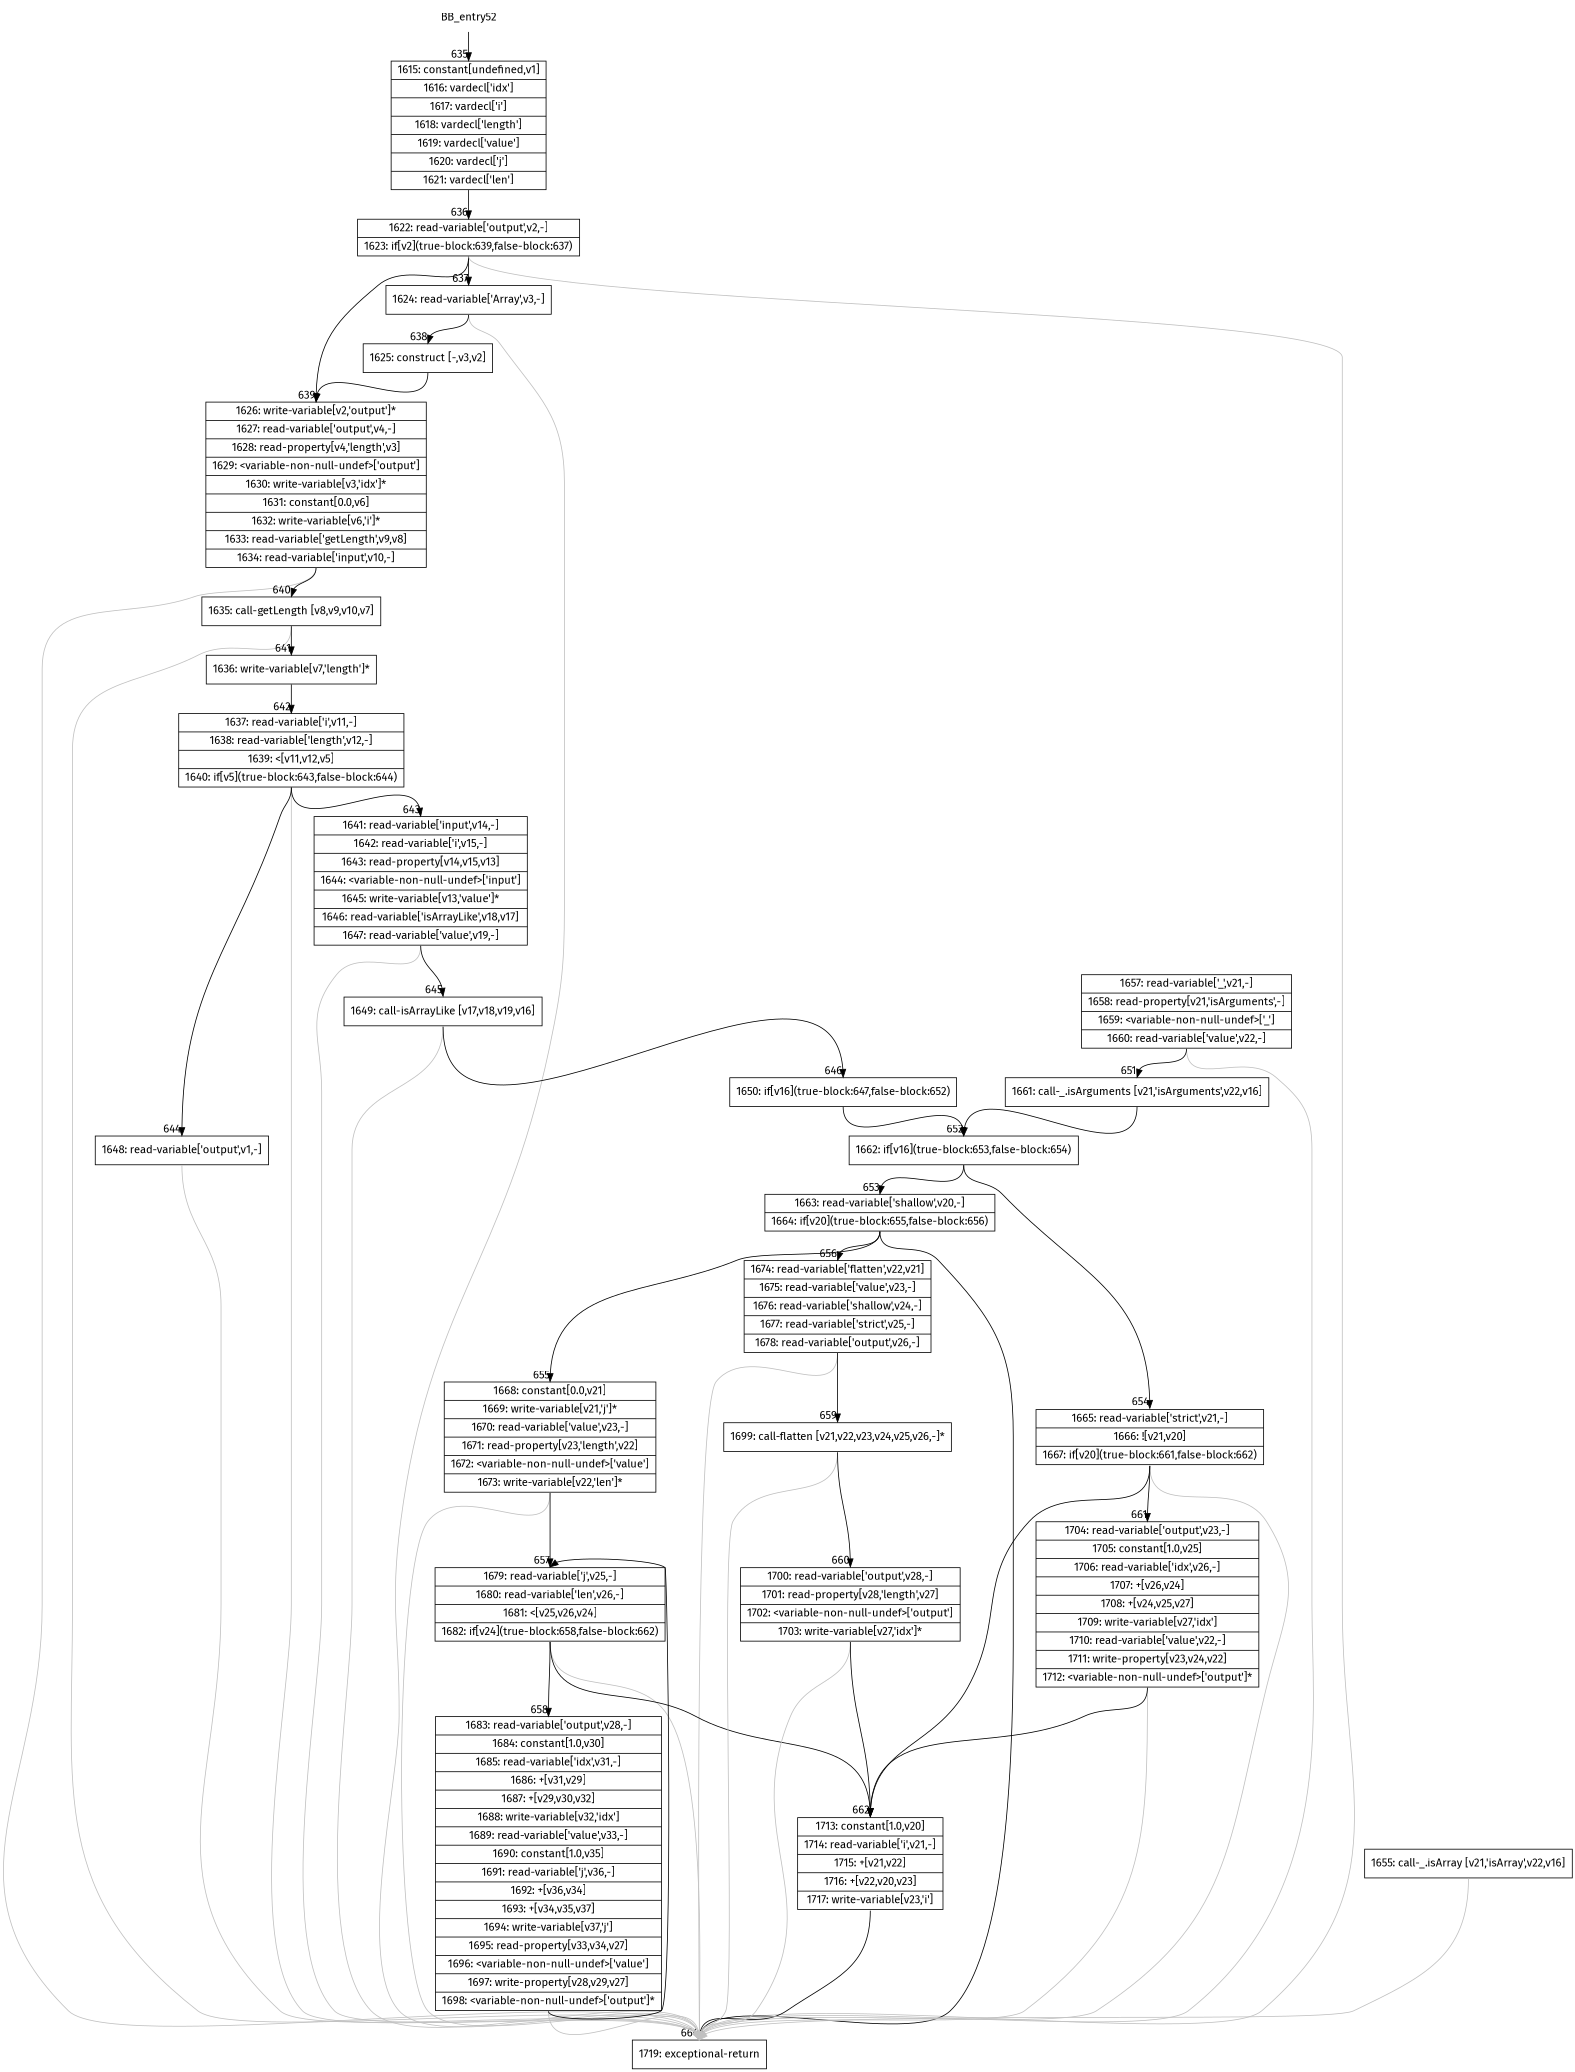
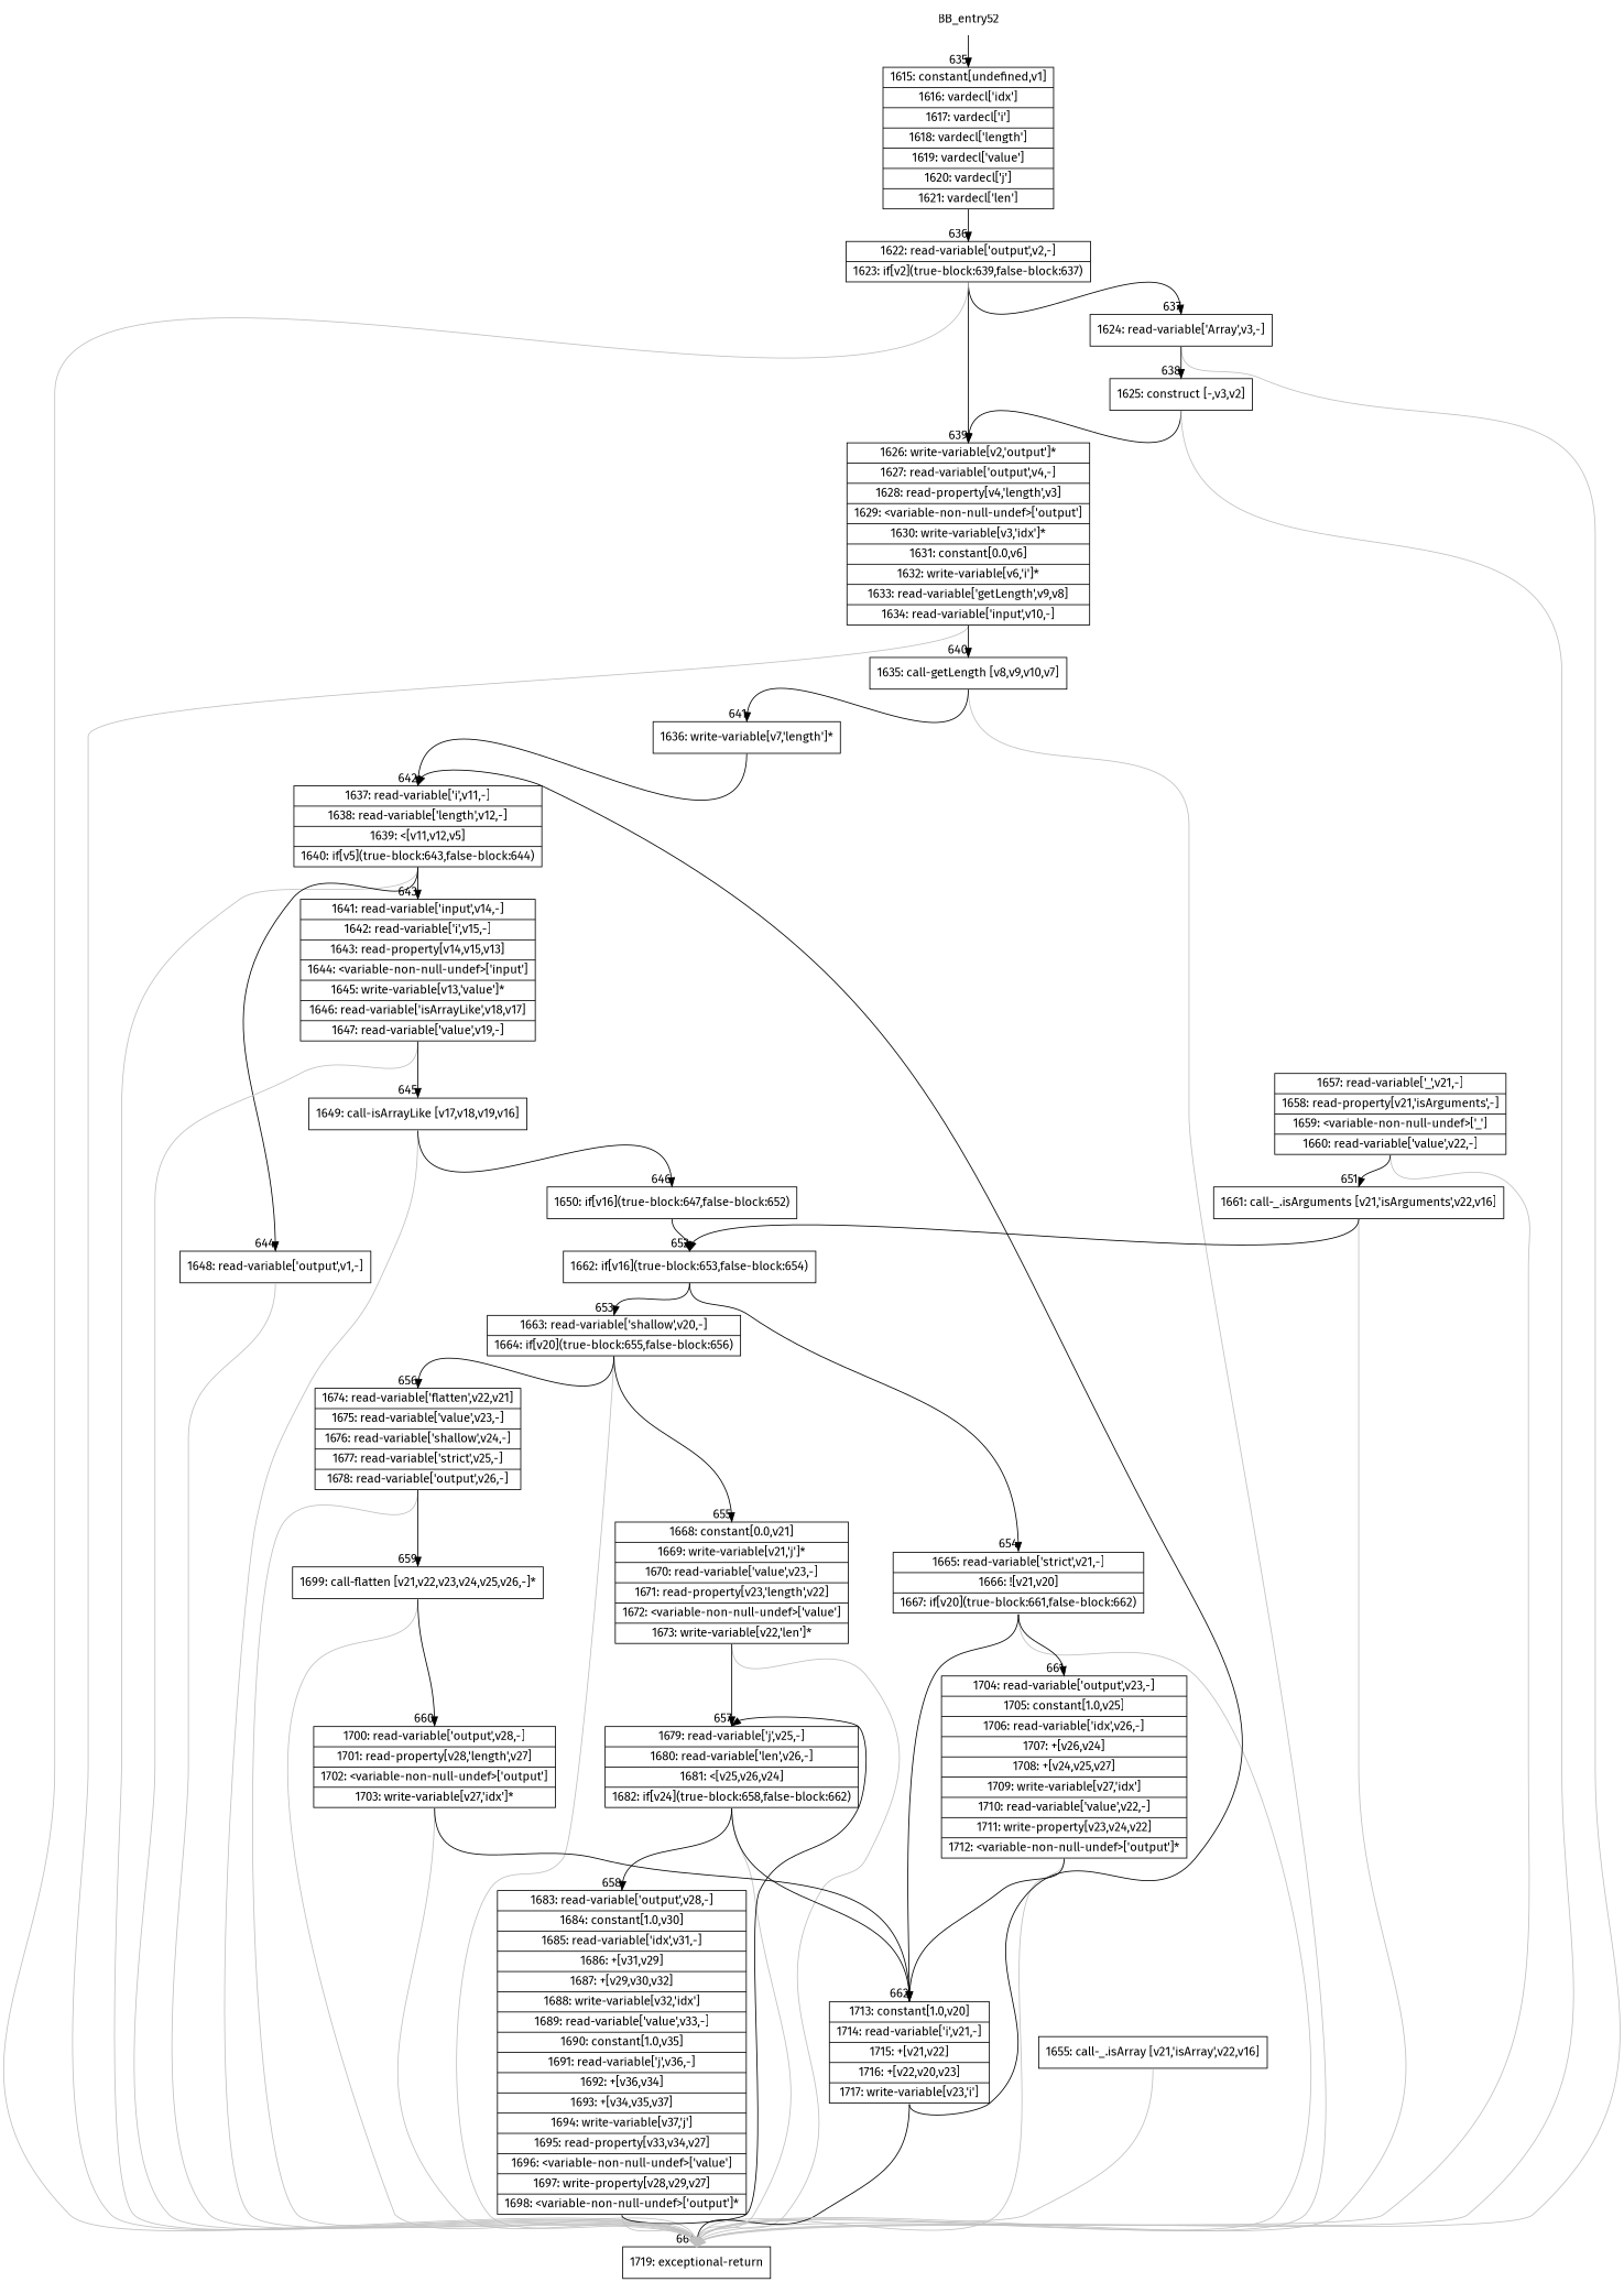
  digraph {
    fontname="Fira Sans"
    rankdir=TD
    node [fontname="Fira Sans" shape=record]
    edge [fontname="Fira Sans" headport=n tailport=s]
    n1 [label=BB_entry52 shape=none]
    n2 [label="{1615: constant[undefined,v1]|1616: vardecl['idx']|1617: vardecl['i']|1618: vardecl['length']|1619: vardecl['value']|1620: vardecl['j']|1621: vardecl['len']}"]
    n3 [label="{1622: read-variable['output',v2,-]|1623: if[v2](true-block:639,false-block:637)}"]
    n4 [label="{1626: write-variable[v2,'output']*|1627: read-variable['output',v4,-]|1628: read-property[v4,'length',v3]|1629: \<variable-non-null-undef\>['output']|1630: write-variable[v3,'idx']*|1631: constant[0.0,v6]|1632: write-variable[v6,'i']*|1633: read-variable['getLength',v9,v8]|1634: read-variable['input',v10,-]}"]
    n5 [label="{1624: read-variable['Array',v3,-]}"]
    n6 [label="{1719: exceptional-return}"]
    n7 [label="{1635: call-getLength [v8,v9,v10,v7]}"]
    n8 [label="{1625: construct [-,v3,v2]}"]
    n9 [label="{1636: write-variable[v7,'length']*}"]
    n10 [label="{1637: read-variable['i',v11,-]|1638: read-variable['length',v12,-]|1639: \<[v11,v12,v5]|1640: if[v5](true-block:643,false-block:644)}"]
    n11 [label="{1641: read-variable['input',v14,-]|1642: read-variable['i',v15,-]|1643: read-property[v14,v15,v13]|1644: \<variable-non-null-undef\>['input']|1645: write-variable[v13,'value']*|1646: read-variable['isArrayLike',v18,v17]|1647: read-variable['value',v19,-]}"]
    n12 [label="{1648: read-variable['output',v1,-]}"]
    n13 [label="{1649: call-isArrayLike [v17,v18,v19,v16]}"]
    n14 [label="{1650: if[v16](true-block:647,false-block:652)}"]
    n15 [label="{1662: if[v16](true-block:653,false-block:654)}"]
    n16 [label="{1663: read-variable['shallow',v20,-]|1664: if[v20](true-block:655,false-block:656)}"]
    n17 [label="{1665: read-variable['strict',v21,-]|1666: ![v21,v20]|1667: if[v20](true-block:661,false-block:662)}"]
    n18 [label="{1668: constant[0.0,v21]|1669: write-variable[v21,'j']*|1670: read-variable['value',v23,-]|1671: read-property[v23,'length',v22]|1672: \<variable-non-null-undef\>['value']|1673: write-variable[v22,'len']*}"]
    n19 [label="{1674: read-variable['flatten',v22,v21]|1675: read-variable['value',v23,-]|1676: read-variable['shallow',v24,-]|1677: read-variable['strict',v25,-]|1678: read-variable['output',v26,-]}"]
    n20 [label="{1704: read-variable['output',v23,-]|1705: constant[1.0,v25]|1706: read-variable['idx',v26,-]|1707: +[v26,v24]|1708: +[v24,v25,v27]|1709: write-variable[v27,'idx']|1710: read-variable['value',v22,-]|1711: write-property[v23,v24,v22]|1712: \<variable-non-null-undef\>['output']*}"]
    n21 [label="{1713: constant[1.0,v20]|1714: read-variable['i',v21,-]|1715: +[v21,v22]|1716: +[v22,v20,v23]|1717: write-variable[v23,'i']}"]
    n22 [label="{1655: call-_.isArray [v21,'isArray',v22,v16]}"]
    n23 [label="{1657: read-variable['_',v21,-]|1658: read-property[v21,'isArguments',-]|1659: \<variable-non-null-undef\>['_']|1660: read-variable['value',v22,-]}"]
    n24 [label="{1661: call-_.isArguments [v21,'isArguments',v22,v16]}"]
    n25 [label="{1679: read-variable['j',v25,-]|1680: read-variable['len',v26,-]|1681: \<[v25,v26,v24]|1682: if[v24](true-block:658,false-block:662)}"]
    n26 [label="{1699: call-flatten [v21,v22,v23,v24,v25,v26,-]*}"]
    n27 [label="{1683: read-variable['output',v28,-]|1684: constant[1.0,v30]|1685: read-variable['idx',v31,-]|1686: +[v31,v29]|1687: +[v29,v30,v32]|1688: write-variable[v32,'idx']|1689: read-variable['value',v33,-]|1690: constant[1.0,v35]|1691: read-variable['j',v36,-]|1692: +[v36,v34]|1693: +[v34,v35,v37]|1694: write-variable[v37,'j']|1695: read-property[v33,v34,v27]|1696: \<variable-non-null-undef\>['value']|1697: write-property[v28,v29,v27]|1698: \<variable-non-null-undef\>['output']*}"]
    n28 [label="{1700: read-variable['output',v28,-]|1701: read-property[v28,'length',v27]|1702: \<variable-non-null-undef\>['output']|1703: write-variable[v27,'idx']*}"]
    n1 -> n2 [headlabel="    635"]
    n2 -> n3 [headlabel="      636"]
    n3 -> n4 [headlabel="      639"]
    n3 -> n5 [headlabel="      637"]
    n3 -> n6 [color=gray headlabel="      664"]
    n4 -> n6 [color=gray]
    n4 -> n7 [headlabel="      640"]
    n5 -> n6 [color=gray]
    n5 -> n8 [headlabel="      638"]
    n7 -> n6 [color=gray]
    n7 -> n9 [headlabel="      641"]
    n8 -> n4
+   n8 -> n6 [color=gray]
    n9 -> n10 [headlabel="      642"]
    n10 -> n6 [color=gray]
    n10 -> n11 [headlabel="      643"]
    n10 -> n12 [headlabel="      644"]
    n11 -> n6 [color=gray]
    n11 -> n13 [headlabel="      645"]
    n12 -> n6 [color=gray]
    n13 -> n6 [color=gray]
    n13 -> n14 [headlabel="      646"]
    n14 -> n15 [headlabel="      652"]
    n15 -> n16 [headlabel="      653"]
    n15 -> n17 [headlabel="      654"]
-   n16 -> n6 [color=black]
+   n16 -> n6 [color=gray]
    n16 -> n18 [headlabel="      655"]
    n16 -> n19 [headlabel="      656"]
    n17 -> n6 [color=gray]
    n17 -> n20 [headlabel="      661"]
    n17 -> n21 [headlabel="      662"]
    n18 -> n6 [color=gray]
    n18 -> n25 [headlabel="      657"]
    n19 -> n6 [color=gray]
    n19 -> n26 [headlabel="      659"]
    n20 -> n6 [color=gray]
    n20 -> n21
    n21 -> n6 [color=black]
+   n21 -> n10
    n22 -> n6 [color=gray]
    n23 -> n6 [color=gray]
    n23 -> n24 [headlabel="      651"]
+   n24 -> n6 [color=gray]
    n24 -> n15
    n25 -> n6 [color=gray]
    n25 -> n21
    n25 -> n27 [headlabel="      658"]
    n26 -> n6 [color=gray]
    n26 -> n28 [headlabel="      660"]
    n27 -> n6 [color=gray]
    n27 -> n25
    n28 -> n6 [color=gray]
    n28 -> n21
  }
